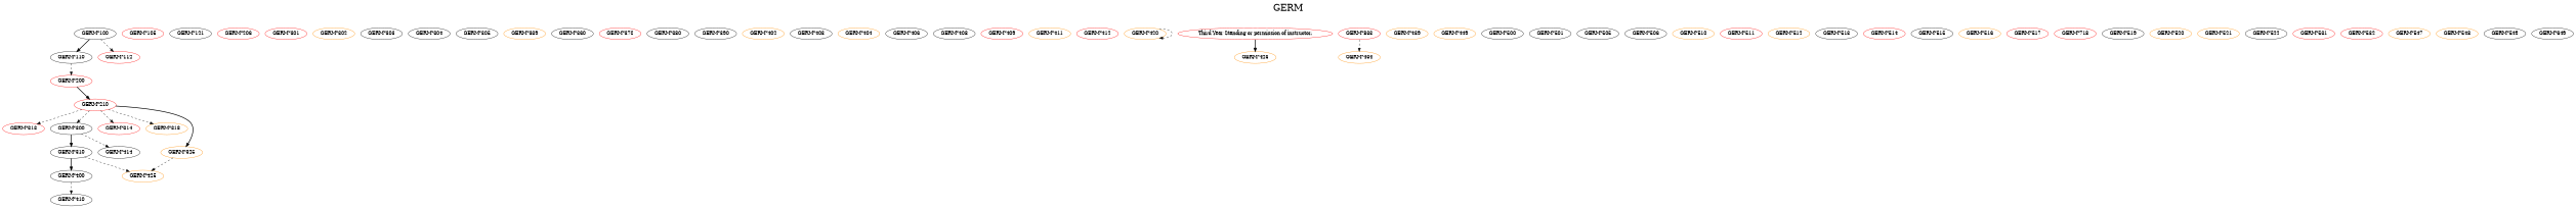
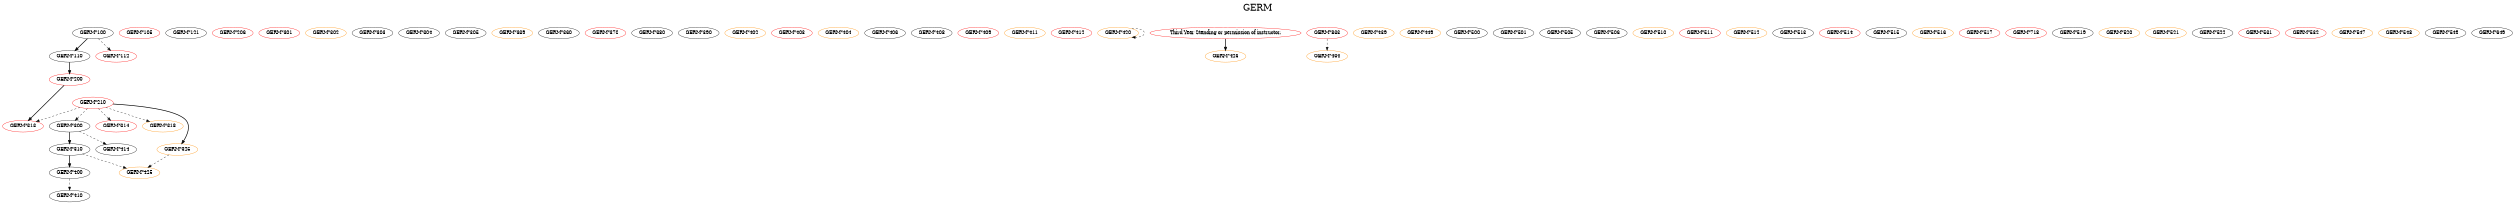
  digraph {
    fontsize=27
    label=GERM
    labelloc=t
    node [color=black]
    edge [style=dashed]
    "GERM*100"
    "GERM*110"
    "GERM*112" [color=red]
    "GERM*200" [color=red]
    "GERM*105" [color=red]
    "GERM*210" [color=red]
    "GERM*121"
    "GERM*300"
    "GERM*313" [color=red]
    "GERM*314" [color=red]
    "GERM*318" [color=darkorange]
    "GERM*325" [color=darkorange]
    "GERM*206" [color=red]
    "GERM*310"
    "GERM*414"
    "GERM*425" [color=darkorange]
    "GERM*400"
    "GERM*301" [color=red]
    "GERM*302" [color=darkorange]
    "GERM*303"
    "GERM*304"
    "GERM*305"
    "GERM*410"
    "GERM*339" [color=darkorange]
    "GERM*360"
    "GERM*370" [color=red]
    "GERM*380"
    "GERM*390"
    "GERM*402" [color=darkorange]
-   "GERM*403"
+   "GERM*403" [color=red]
    "GERM*404" [color=darkorange]
    "GERM*406"
    "GERM*408"
    "GERM*409" [color=red]
    "GERM*411" [color=darkorange]
    "GERM*412" [color=red]
    "GERM*420" [color=darkorange]
    "Third Year Standing or permission of instructor." [color=red]
    "GERM*426" [color=darkorange]
    n40 [color=red label="GERM*833"]
    "GERM*434" [color=darkorange]
    "GERM*439" [color=darkorange]
    "GERM*449" [color=darkorange]
    "GERM*500"
    "GERM*501"
    "GERM*505"
    "GERM*506"
    "GERM*510" [color=darkorange]
    "GERM*511" [color=red]
    "GERM*512" [color=darkorange]
    "GERM*513"
    "GERM*514" [color=red]
    "GERM*515"
    "GERM*516" [color=darkorange]
    "GERM*517" [color=red]
    n56 [color=red label="GERM*718"]
    "GERM*519"
    "GERM*520" [color=darkorange]
    "GERM*521" [color=darkorange]
    "GERM*522"
    "GERM*531" [color=red]
    "GERM*532" [color=red]
    "GERM*547" [color=darkorange]
    "GERM*548" [color=darkorange]
    "GERM*549"
    "GERM*649"
    "GERM*100" -> "GERM*110" [style=bold]
    "GERM*100" -> "GERM*112"
-   "GERM*110" -> "GERM*200"
-   "GERM*200" -> "GERM*210" [style=bold]
+   "GERM*110" -> "GERM*200" [style=bold]
+   "GERM*200" -> "GERM*313" [style=bold]
    "GERM*210" -> "GERM*300"
    "GERM*210" -> "GERM*313"
    "GERM*210" -> "GERM*314"
    "GERM*210" -> "GERM*318"
    "GERM*210" -> "GERM*325" [style=bold]
    "GERM*300" -> "GERM*310" [style=bold]
    "GERM*300" -> "GERM*414"
    "GERM*325" -> "GERM*425"
    "GERM*310" -> "GERM*425"
    "GERM*310" -> "GERM*400" [style=bold]
    "GERM*400" -> "GERM*410"
    "GERM*420" -> "GERM*420"
    "Third Year Standing or permission of instructor." -> "GERM*426" [style=bold]
    n40 -> "GERM*434"
  }
